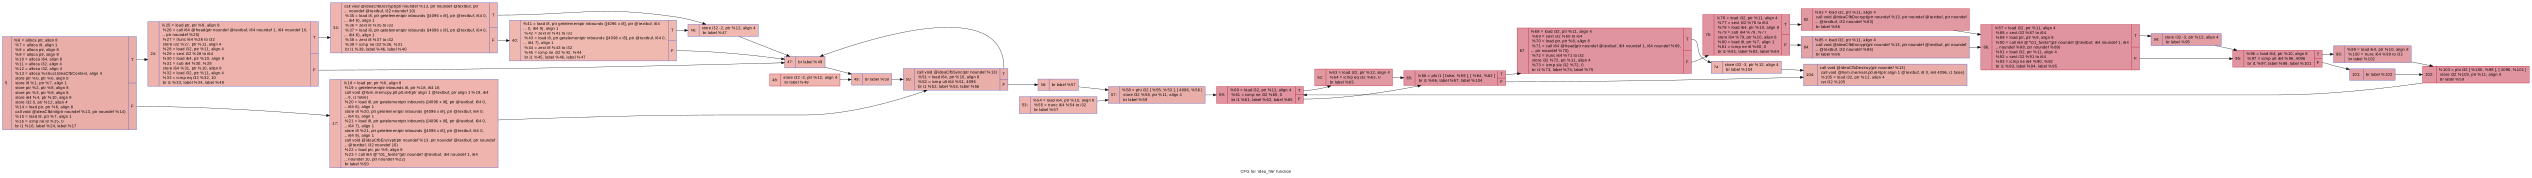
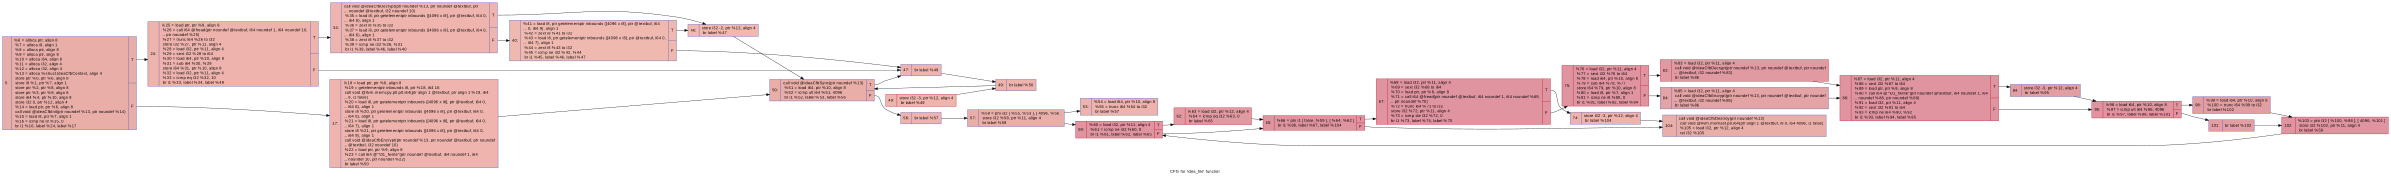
  digraph {
    fontname="Liberation Sans"
    label="CFG for 'idea_file' function"
    rankdir=LR
    node [color="#3d50c3ff" fillcolor="#b70d2870" fontname="Liberation Sans" shape=record style=filled]
    edge [fontname="Liberation Sans"]
    n1 [fillcolor="#d0473d70" label="{5:\l|  %6 = alloca ptr, align 8\l  %7 = alloca i8, align 1\l  %8 = alloca ptr, align 8\l  %9 = alloca ptr, align 8\l  %10 = alloca i64, align 8\l  %11 = alloca i32, align 4\l  %12 = alloca i32, align 4\l  %13 = alloca %struct.IdeaCfbContext, align 4\l  store ptr %0, ptr %6, align 8\l  store i8 %1, ptr %7, align 1\l  store ptr %2, ptr %8, align 8\l  store ptr %3, ptr %9, align 8\l  store i64 %4, ptr %10, align 8\l  store i32 0, ptr %12, align 4\l  %14 = load ptr, ptr %6, align 8\l  call void @ideaCfbInit(ptr noundef %13, ptr noundef %14)\l  %15 = load i8, ptr %7, align 1\l  %16 = icmp ne i8 %15, 0\l  br i1 %16, label %24, label %17\l|{<s0>T|<s1>F}}"]
    n2 [fillcolor="#d6524470" label="{24:\l|  %25 = load ptr, ptr %8, align 8\l  %26 = call i64 @fread(ptr noundef @textbuf, i64 noundef 1, i64 noundef 10,\l... ptr noundef %25)\l  %27 = trunc i64 %26 to i32\l  store i32 %27, ptr %11, align 4\l  %28 = load i32, ptr %11, align 4\l  %29 = sext i32 %28 to i64\l  %30 = load i64, ptr %10, align 8\l  %31 = sub i64 %30, %29\l  store i64 %31, ptr %10, align 8\l  %32 = load i32, ptr %11, align 4\l  %33 = icmp eq i32 %32, 10\l  br i1 %33, label %34, label %48\l|{<s0>T|<s1>F}}"]
    n3 [fillcolor="#d8564670" label="{17:\l|  %18 = load ptr, ptr %6, align 8\l  %19 = getelementptr inbounds i8, ptr %18, i64 16\l  call void @llvm.memcpy.p0.p0.i64(ptr align 1 @textbuf, ptr align 1 %19, i64\l... 8, i1 false)\l  %20 = load i8, ptr getelementptr inbounds ([4096 x i8], ptr @textbuf, i64 0,\l... i64 6), align 1\l  store i8 %20, ptr getelementptr inbounds ([4096 x i8], ptr @textbuf, i64 0,\l... i64 8), align 1\l  %21 = load i8, ptr getelementptr inbounds ([4096 x i8], ptr @textbuf, i64 0,\l... i64 7), align 1\l  store i8 %21, ptr getelementptr inbounds ([4096 x i8], ptr @textbuf, i64 0,\l... i64 9), align 1\l  call void @ideaCfbEncrypt(ptr noundef %13, ptr noundef @textbuf, ptr noundef\l... @textbuf, i32 noundef 10)\l  %22 = load ptr, ptr %9, align 8\l  %23 = call i64 @\"\\01_fwrite\"(ptr noundef @textbuf, i64 noundef 1, i64\l... noundef 10, ptr noundef %22)\l  br label %50\l}"]
    n4 [fillcolor="#d8564670" label="{34:\l|  call void @ideaCfbDecrypt(ptr noundef %13, ptr noundef @textbuf, ptr\l... noundef @textbuf, i32 noundef 10)\l  %35 = load i8, ptr getelementptr inbounds ([4096 x i8], ptr @textbuf, i64 0,\l... i64 8), align 1\l  %36 = zext i8 %35 to i32\l  %37 = load i8, ptr getelementptr inbounds ([4096 x i8], ptr @textbuf, i64 0,\l... i64 6), align 1\l  %38 = zext i8 %37 to i32\l  %39 = icmp ne i32 %36, %31\l  br i1 %39, label %46, label %40\l|{<s0>T|<s1>F}}"]
    n5 [fillcolor="#d8564670" label="{47:\l|  br label %49\l}"]
    n6 [fillcolor="#d0473d70" label="{50:\l|  call void @ideaCfbSync(ptr noundef %13)\l  %51 = load i64, ptr %10, align 8\l  %52 = icmp ult i64 %51, 4096\l  br i1 %52, label %53, label %56\l|{<s0>T|<s1>F}}"]
    n7 [fillcolor="#dc5d4a70" label="{46:\l|  store i32 -2, ptr %12, align 4\l  br label %47\l}"]
    n8 [fillcolor="#de614d70" label="{40:\l|  %41 = load i8, ptr getelementptr inbounds ([4096 x i8], ptr @textbuf, i64\l... 0, i64 9), align 1\l  %42 = zext i8 %41 to i32\l  %43 = load i8, ptr getelementptr inbounds ([4096 x i8], ptr @textbuf, i64 0,\l... i64 7), align 1\l  %44 = zext i8 %43 to i32\l  %45 = icmp ne i32 %42, %44\l  br i1 %45, label %46, label %47\l|{<s0>T|<s1>F}}"]
    n9 [color="#b70d28ff" fillcolor="#d8564670" label="{48:\l|  store i32 -3, ptr %12, align 4\l  br label %49\l}"]
    n10 [fillcolor="#d6524470" label="{49:\l|  br label %50\l}"]
    n11 [fillcolor="#d6524470" label="{56:\l|  br label %57\l}"]
    n12 [fillcolor="#d6524470" label="{53:\l|  %54 = load i64, ptr %10, align 8\l  %55 = trunc i64 %54 to i32\l  br label %57\l}"]
    n13 [fillcolor="#d0473d70" label="{57:\l|  %58 = phi i32 [ %55, %53 ], [ 4096, %56 ]\l  store i32 %58, ptr %11, align 4\l  br label %59\l}"]
    n14 [color="#b70d28ff" label="{59:\l|  %60 = load i32, ptr %11, align 4\l  %61 = icmp ne i32 %60, 0\l  br i1 %61, label %62, label %65\l|{<s0>T|<s1>F}}"]
    n15 [color="#b70d28ff" fillcolor="#bb1b2c70" label="{62:\l|  %63 = load i32, ptr %12, align 4\l  %64 = icmp eq i32 %63, 0\l  br label %65\l}"]
    n16 [color="#b70d28ff" label="{65:\l|  %66 = phi i1 [ false, %59 ], [ %64, %62 ]\l  br i1 %66, label %67, label %104\l|{<s0>T|<s1>F}}"]
    n17 [color="#b70d28ff" label="{67:\l|  %68 = load i32, ptr %11, align 4\l  %69 = sext i32 %68 to i64\l  %70 = load ptr, ptr %8, align 8\l  %71 = call i64 @fread(ptr noundef @textbuf, i64 noundef 1, i64 noundef %69,\l... ptr noundef %70)\l  %72 = trunc i64 %71 to i32\l  store i32 %72, ptr %11, align 4\l  %73 = icmp sle i32 %72, 0\l  br i1 %73, label %74, label %75\l|{<s0>T|<s1>F}}"]
    n18 [fillcolor="#d0473d70" label="{104:\l|  call void @ideaCfbDestroy(ptr noundef %13)\l  call void @llvm.memset.p0.i64(ptr align 1 @textbuf, i8 0, i64 4096, i1 false)\l  %105 = load i32, ptr %12, align 4\l  ret i32 %105\l}"]
    n19 [fillcolor="#d6524470" label="{74:\l|  store i32 -3, ptr %12, align 4\l  br label %104\l}"]
    n20 [color="#b70d28ff" label="{75:\l|  %76 = load i32, ptr %11, align 4\l  %77 = sext i32 %76 to i64\l  %78 = load i64, ptr %10, align 8\l  %79 = sub i64 %78, %77\l  store i64 %79, ptr %10, align 8\l  %80 = load i8, ptr %7, align 1\l  %81 = icmp ne i8 %80, 0\l  br i1 %81, label %82, label %84\l|{<s0>T|<s1>F}}"]
    n21 [color="#b70d28ff" fillcolor="#bb1b2c70" label="{82:\l|  %83 = load i32, ptr %11, align 4\l  call void @ideaCfbDecrypt(ptr noundef %13, ptr noundef @textbuf, ptr noundef\l... @textbuf, i32 noundef %83)\l  br label %86\l}"]
    n22 [fillcolor="#c32e3170" label="{84:\l|  %85 = load i32, ptr %11, align 4\l  call void @ideaCfbEncrypt(ptr noundef %13, ptr noundef @textbuf, ptr noundef\l... @textbuf, i32 noundef %85)\l  br label %86\l}"]
    n23 [color="#b70d28ff" label="{86:\l|  %87 = load i32, ptr %11, align 4\l  %88 = sext i32 %87 to i64\l  %89 = load ptr, ptr %9, align 8\l  %90 = call i64 @\"\\01_fwrite\"(ptr noundef @textbuf, i64 noundef 1, i64\l... noundef %88, ptr noundef %89)\l  %91 = load i32, ptr %11, align 4\l  %92 = sext i32 %91 to i64\l  %93 = icmp ne i64 %90, %92\l  br i1 %93, label %94, label %95\l|{<s0>T|<s1>F}}"]
    n24 [fillcolor="#be242e70" label="{94:\l|  store i32 -3, ptr %12, align 4\l  br label %95\l}"]
    n25 [color="#b70d28ff" label="{95:\l|  %96 = load i64, ptr %10, align 8\l  %97 = icmp ult i64 %96, 4096\l  br i1 %97, label %98, label %101\l|{<s0>T|<s1>F}}"]
    n26 [fillcolor="#be242e70" label="{98:\l|  %99 = load i64, ptr %10, align 8\l  %100 = trunc i64 %99 to i32\l  br label %102\l}"]
    n27 [fillcolor="#be242e70" label="{101:\l|  br label %102\l}"]
    n28 [color="#b70d28ff" label="{102:\l|  %103 = phi i32 [ %100, %98 ], [ 4096, %101 ]\l  store i32 %103, ptr %11, align 4\l  br label %59\l}"]
    n1 -> n2 [tailport=s0]
    n1 -> n3 [tailport=s1]
    n2 -> n4 [tailport=s0]
    n2 -> n5 [tailport=s1]
    n3 -> n6
    n4 -> n7 [tailport=s0]
    n4 -> n8 [tailport=s1]
    n5 -> n10
    n6 -> n5 [tailport=s0]
    n6 -> n11 [tailport=s1]
-   n7 -> n5
+   n7 -> n6
    n8 -> n5 [tailport=s1]
    n8 -> n7 [tailport=s0]
    n9 -> n10
    n10 -> n6
    n11 -> n13
-   n12 -> n13
+   n13 -> n12
    n13 -> n14
    n14 -> n15 [tailport=s0]
    n14 -> n16 [tailport=s1]
    n15 -> n16
    n16 -> n17 [tailport=s0]
    n16 -> n18 [tailport=s1]
    n17 -> n19 [tailport=s0]
    n17 -> n20 [tailport=s1]
    n19 -> n18
    n20 -> n21 [tailport=s0]
    n20 -> n22 [tailport=s1]
    n21 -> n23
    n22 -> n23
    n23 -> n24 [tailport=s0]
    n23 -> n25 [tailport=s1]
    n24 -> n25
    n25 -> n26 [tailport=s0]
    n25 -> n27 [tailport=s1]
    n26 -> n28
    n27 -> n28
    n28 -> n14
  }
